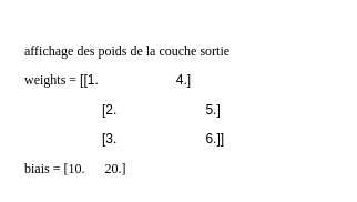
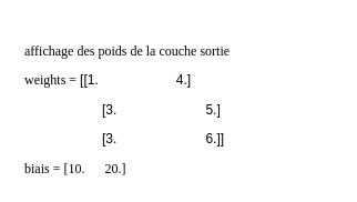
  <mxCell id="0" />
  <mxCell id="1" parent="0" />
- <mxCell id="2" value="&lt;p class=&quot;MsoNormal&quot;&gt;&lt;span style=&quot;font-size: 9pt ; line-height: 107% ; font-family: &amp;#34;consolas&amp;#34; ; color: black ; background-color: rgb(255 , 255 , 255)&quot;&gt;affichage des poids de la couche sortie&lt;/span&gt;&lt;/p&gt;&lt;p class=&quot;MsoNormal&quot;&gt;&lt;span style=&quot;font-size: 9pt ; line-height: 107% ; font-family: &amp;#34;consolas&amp;#34; ; color: black ; background-color: rgb(255 , 255 , 255)&quot;&gt;weights =&lt;span&gt;&amp;nbsp;&lt;/span&gt;&lt;/span&gt;&lt;span style=&quot;font-size: 9pt ; font-family: &amp;#34;helvetica&amp;#34; ; text-align: center&quot;&gt;[[1.&lt;span style=&quot;white-space: pre&quot;&gt;&#09;&lt;/span&gt;&lt;span style=&quot;white-space: pre&quot;&gt;&#09;&lt;/span&gt;&lt;span style=&quot;white-space: pre&quot;&gt;&#09;&lt;/span&gt;&lt;/span&gt;&lt;span style=&quot;font-size: 9pt ; font-family: &amp;#34;helvetica&amp;#34; ; text-align: center&quot;&gt;&#09;&lt;/span&gt;&lt;span style=&quot;font-size: 9pt ; font-family: &amp;#34;helvetica&amp;#34; ; text-align: center&quot;&gt;&#09;&lt;/span&gt;&lt;span style=&quot;font-size: 9pt ; font-family: &amp;#34;helvetica&amp;#34; ; text-align: center&quot;&gt;4.]&lt;/span&gt;&lt;/p&gt;&lt;p class=&quot;MsoNormal&quot;&gt;&lt;span style=&quot;font-size: 9pt ; font-family: &amp;#34;helvetica&amp;#34; ; text-align: center&quot;&gt;&amp;nbsp;&lt;span style=&quot;white-space: pre&quot;&gt;&#09;&lt;/span&gt;&lt;span style=&quot;white-space: pre&quot;&gt;&#09;&amp;nbsp;&lt;/span&gt;&amp;nbsp; &amp;nbsp; [2.&lt;span style=&quot;white-space: pre&quot;&gt;&#09;&lt;/span&gt;&lt;span style=&quot;white-space: pre&quot;&gt;&#09;&lt;/span&gt;&lt;span style=&quot;white-space: pre&quot;&gt;&#09;&lt;/span&gt;&lt;/span&gt;&lt;span style=&quot;font-size: 9pt ; font-family: &amp;#34;helvetica&amp;#34; ; text-align: center&quot;&gt;&#09;&lt;/span&gt;&lt;span style=&quot;font-size: 9pt ; font-family: &amp;#34;helvetica&amp;#34; ; text-align: center&quot;&gt;&#09;&lt;/span&gt;&lt;span style=&quot;font-size: 9pt ; font-family: &amp;#34;helvetica&amp;#34; ; text-align: center&quot;&gt;5.]&lt;/span&gt;&lt;/p&gt;&lt;p class=&quot;MsoNormal&quot;&gt;&lt;span style=&quot;font-size: 9pt ; line-height: 107% ; font-family: &amp;#34;consolas&amp;#34; ; color: black ; background-color: rgb(255 , 255 , 255)&quot;&gt;&lt;span style=&quot;font-family: &amp;#34;helvetica&amp;#34; ; text-align: center&quot;&gt;&lt;span style=&quot;white-space: pre&quot;&gt;&#09;&lt;/span&gt;&lt;span style=&quot;white-space: pre&quot;&gt;&#09;&lt;/span&gt;&amp;nbsp; &amp;nbsp; &amp;nbsp;[3.&lt;span style=&quot;white-space: pre&quot;&gt;&#09;&lt;/span&gt;&lt;span style=&quot;white-space: pre&quot;&gt;&#09;&lt;/span&gt;&lt;span style=&quot;white-space: pre&quot;&gt;&#09;&lt;/span&gt;&lt;/span&gt;&lt;span style=&quot;font-family: &amp;#34;helvetica&amp;#34; ; text-align: center&quot;&gt;&#09;&lt;/span&gt;&lt;span style=&quot;font-family: &amp;#34;helvetica&amp;#34; ; text-align: center&quot;&gt;&#09;&lt;/span&gt;&lt;span style=&quot;font-family: &amp;#34;helvetica&amp;#34; ; text-align: center&quot;&gt;6.]]&lt;/span&gt;&lt;/span&gt;&lt;/p&gt;&lt;p class=&quot;MsoNormal&quot;&gt;&lt;span style=&quot;background-color: rgb(255 , 255 , 255)&quot;&gt;&lt;span style=&quot;font-size: 9pt ; font-family: &amp;#34;consolas&amp;#34;&quot;&gt;biais =&lt;/span&gt;&lt;span style=&quot;font-size: 9pt ; font-family: &amp;#34;consolas&amp;#34;&quot;&gt;&amp;nbsp;&lt;/span&gt;&lt;/span&gt;&lt;span style=&quot;background-color: rgb(255 , 255 , 255) ; font-family: &amp;#34;consolas&amp;#34; ; font-size: 9pt&quot;&gt;[10.&amp;nbsp;&amp;nbsp;&amp;nbsp;&amp;nbsp;&amp;nbsp; 20.]&lt;/span&gt;&lt;/p&gt;&lt;p class=&quot;MsoNormal&quot;&gt;&lt;span style=&quot;font-size: 9pt ; line-height: 107% ; font-family: &amp;#34;consolas&amp;#34; ; background-color: rgb(229 , 229 , 229) ; font-size: 9pt ; line-height: 107%&quot;&gt;&lt;/span&gt;&lt;/p&gt;" style="text;whiteSpace=wrap;html=1;" vertex="1" parent="1"><mxGeometry x="20" y="20" width="280" height="140" as="geometry" /></mxCell>
+ <mxCell id="2" value="&lt;p class=&quot;MsoNormal&quot;&gt;&lt;span style=&quot;font-size: 9pt ; line-height: 107% ; font-family: &amp;#34;consolas&amp;#34; ; color: black ; background-color: rgb(255 , 255 , 255)&quot;&gt;affichage des poids de la couche sortie&lt;/span&gt;&lt;/p&gt;&lt;p class=&quot;MsoNormal&quot;&gt;&lt;span style=&quot;font-size: 9pt ; line-height: 107% ; font-family: &amp;#34;consolas&amp;#34; ; color: black ; background-color: rgb(255 , 255 , 255)&quot;&gt;weights =&lt;span&gt;&amp;nbsp;&lt;/span&gt;&lt;/span&gt;&lt;span style=&quot;font-size: 9pt ; font-family: &amp;#34;helvetica&amp;#34; ; text-align: center&quot;&gt;[[1.&lt;span style=&quot;white-space: pre&quot;&gt;&#09;&lt;/span&gt;&lt;span style=&quot;white-space: pre&quot;&gt;&#09;&lt;/span&gt;&lt;span style=&quot;white-space: pre&quot;&gt;&#09;&lt;/span&gt;&lt;/span&gt;&lt;span style=&quot;font-size: 9pt ; font-family: &amp;#34;helvetica&amp;#34; ; text-align: center&quot;&gt;&#09;&lt;/span&gt;&lt;span style=&quot;font-size: 9pt ; font-family: &amp;#34;helvetica&amp;#34; ; text-align: center&quot;&gt;&#09;&lt;/span&gt;&lt;span style=&quot;font-size: 9pt ; font-family: &amp;#34;helvetica&amp;#34; ; text-align: center&quot;&gt;4.]&lt;/span&gt;&lt;/p&gt;&lt;p class=&quot;MsoNormal&quot;&gt;&lt;span style=&quot;font-size: 9pt ; font-family: &amp;#34;helvetica&amp;#34; ; text-align: center&quot;&gt;&amp;nbsp;&lt;span style=&quot;white-space: pre&quot;&gt;&#09;&lt;/span&gt;&lt;span style=&quot;white-space: pre&quot;&gt;&#09;&amp;nbsp;&lt;/span&gt;&amp;nbsp; &amp;nbsp; [3.&lt;span style=&quot;white-space: pre&quot;&gt;&#09;&lt;/span&gt;&lt;span style=&quot;white-space: pre&quot;&gt;&#09;&lt;/span&gt;&lt;span style=&quot;white-space: pre&quot;&gt;&#09;&lt;/span&gt;&lt;/span&gt;&lt;span style=&quot;font-size: 9pt ; font-family: &amp;#34;helvetica&amp;#34; ; text-align: center&quot;&gt;&#09;&lt;/span&gt;&lt;span style=&quot;font-size: 9pt ; font-family: &amp;#34;helvetica&amp;#34; ; text-align: center&quot;&gt;&#09;&lt;/span&gt;&lt;span style=&quot;font-size: 9pt ; font-family: &amp;#34;helvetica&amp;#34; ; text-align: center&quot;&gt;5.]&lt;/span&gt;&lt;/p&gt;&lt;p class=&quot;MsoNormal&quot;&gt;&lt;span style=&quot;font-size: 9pt ; line-height: 107% ; font-family: &amp;#34;consolas&amp;#34; ; color: black ; background-color: rgb(255 , 255 , 255)&quot;&gt;&lt;span style=&quot;font-family: &amp;#34;helvetica&amp;#34; ; text-align: center&quot;&gt;&lt;span style=&quot;white-space: pre&quot;&gt;&#09;&lt;/span&gt;&lt;span style=&quot;white-space: pre&quot;&gt;&#09;&lt;/span&gt;&amp;nbsp; &amp;nbsp; &amp;nbsp;[3.&lt;span style=&quot;white-space: pre&quot;&gt;&#09;&lt;/span&gt;&lt;span style=&quot;white-space: pre&quot;&gt;&#09;&lt;/span&gt;&lt;span style=&quot;white-space: pre&quot;&gt;&#09;&lt;/span&gt;&lt;/span&gt;&lt;span style=&quot;font-family: &amp;#34;helvetica&amp;#34; ; text-align: center&quot;&gt;&#09;&lt;/span&gt;&lt;span style=&quot;font-family: &amp;#34;helvetica&amp;#34; ; text-align: center&quot;&gt;&#09;&lt;/span&gt;&lt;span style=&quot;font-family: &amp;#34;helvetica&amp;#34; ; text-align: center&quot;&gt;6.]]&lt;/span&gt;&lt;/span&gt;&lt;/p&gt;&lt;p class=&quot;MsoNormal&quot;&gt;&lt;span style=&quot;background-color: rgb(255 , 255 , 255)&quot;&gt;&lt;span style=&quot;font-size: 9pt ; font-family: &amp;#34;consolas&amp;#34;&quot;&gt;biais =&lt;/span&gt;&lt;span style=&quot;font-size: 9pt ; font-family: &amp;#34;consolas&amp;#34;&quot;&gt;&amp;nbsp;&lt;/span&gt;&lt;/span&gt;&lt;span style=&quot;background-color: rgb(255 , 255 , 255) ; font-family: &amp;#34;consolas&amp;#34; ; font-size: 9pt&quot;&gt;[10.&amp;nbsp;&amp;nbsp;&amp;nbsp;&amp;nbsp;&amp;nbsp; 20.]&lt;/span&gt;&lt;/p&gt;&lt;p class=&quot;MsoNormal&quot;&gt;&lt;span style=&quot;font-size: 9pt ; line-height: 107% ; font-family: &amp;#34;consolas&amp;#34; ; background-color: rgb(229 , 229 , 229) ; font-size: 9pt ; line-height: 107%&quot;&gt;&lt;/span&gt;&lt;/p&gt;" style="text;whiteSpace=wrap;html=1;" vertex="1" parent="1"><mxGeometry x="20" y="20" width="280" height="140" as="geometry" /></mxCell>
